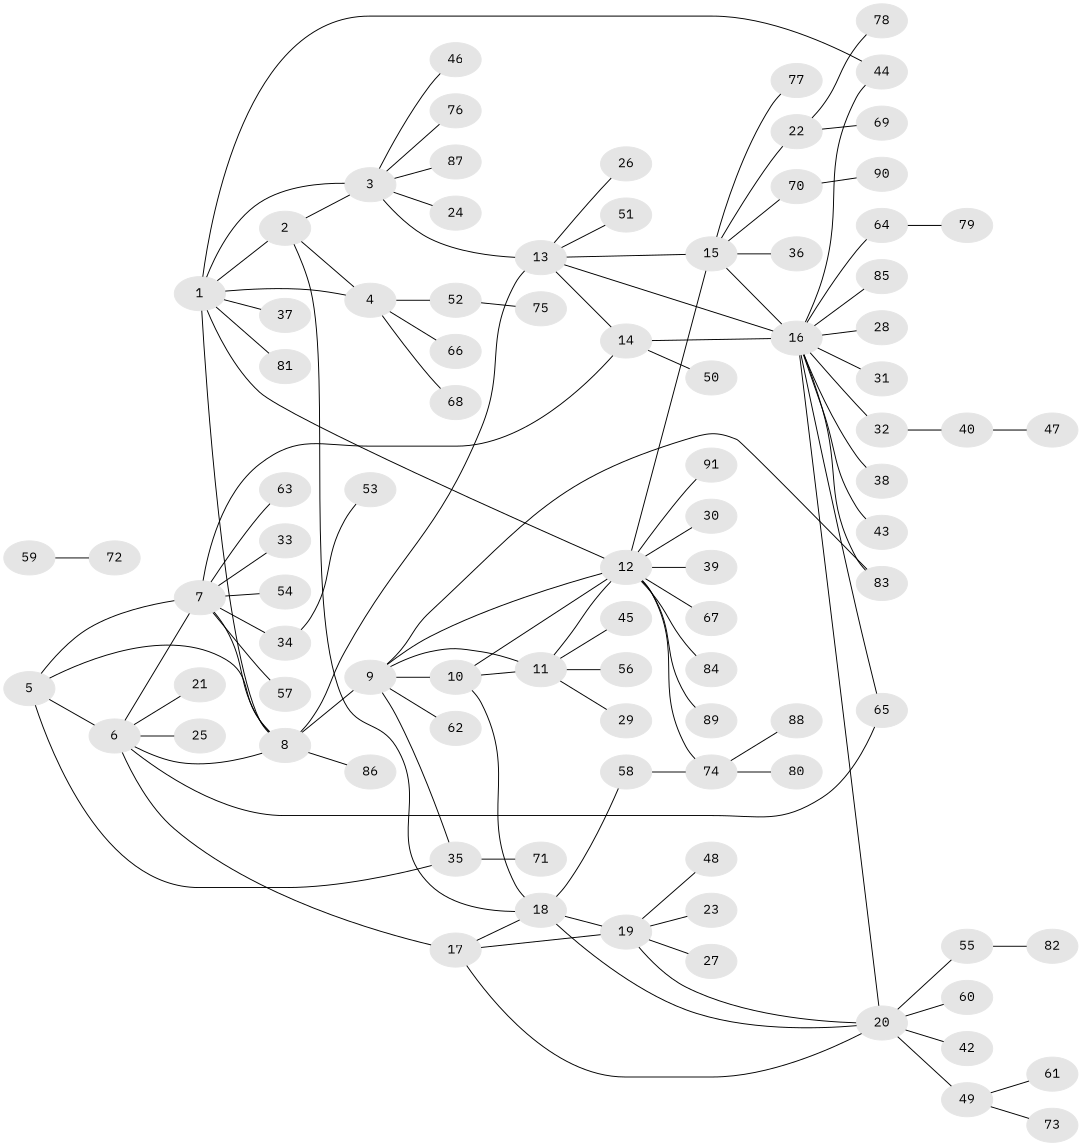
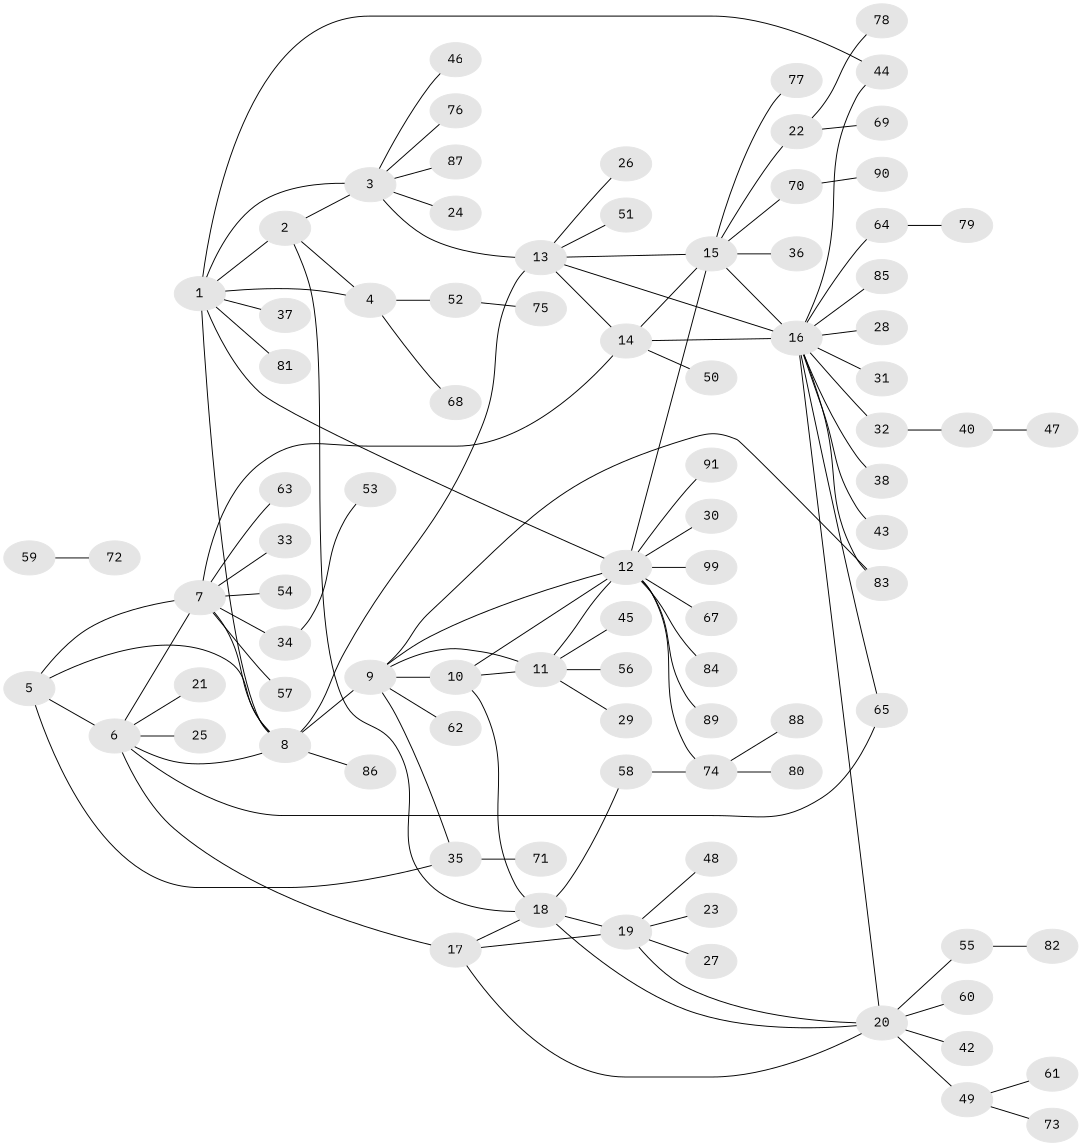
  graph {
    fontname="IBM Plex Mono"
    rankdir=LR
    node [color=gray90 fontname="IBM Plex Mono" style=filled]
    edge [fontname="IBM Plex Mono"]
    1
    2
    3
    4
    8
    12
    37
    44
    81
    18
    13
    24
    46
    76
    87
    52
-   66
    68
    9
    86
    15
    30
-   39
+   39 [label=99]
    67
    74
    84
    89
    91
    20
    19
    58
    14
    16
    26
    51
    75
    5
    6
    7
    35
    17
    21
    25
    65
    33
    34
    54
    57
    63
    71
    50
    53
    10
    11
    62
    83
    59
    72
    29
    45
    56
    70
    90
    22
    36
    77
    80
    88
    28
    31
    32
    38
    43
    64
    85
    78
    69
    42
    49
    55
    60
    40
    79
    23
    27
    48
    61
    73
    82
    47
    1 -- 2
    1 -- 3
    1 -- 4
    1 -- 8
    1 -- 12
    1 -- 37
    1 -- 44
    1 -- 81
    2 -- 3
    2 -- 4
    2 -- 18
    3 -- 13
    3 -- 24
    3 -- 46
    3 -- 76
    3 -- 87
    4 -- 52
-   4 -- 66
    4 -- 68
    8 -- 13
    8 -- 9
    8 -- 86
    12 -- 15
    12 -- 30
    12 -- 39
    12 -- 67
    12 -- 74
    12 -- 84
    12 -- 89
    12 -- 91
    18 -- 20
    18 -- 19
    18 -- 58
    13 -- 15
    13 -- 14
    13 -- 16
    13 -- 26
    13 -- 51
    52 -- 75
    9 -- 12
    9 -- 35
    9 -- 10
    9 -- 11
    9 -- 62
    9 -- 83
    15 -- 16
    15 -- 70
    15 -- 22
    15 -- 36
    15 -- 77
    74 -- 80
    74 -- 88
    20 -- 42
    20 -- 49
    20 -- 55
    20 -- 60
    19 -- 20
    19 -- 23
    19 -- 27
    19 -- 48
    58 -- 74
+   14 -- 15
    14 -- 16
    14 -- 50
    16 -- 44
    16 -- 20
    16 -- 65
    16 -- 83
    16 -- 28
    16 -- 31
    16 -- 32
    16 -- 38
    16 -- 43
    16 -- 64
    16 -- 85
    5 -- 8
    5 -- 6
    5 -- 7
    5 -- 35
    6 -- 8
    6 -- 7
    6 -- 17
    6 -- 21
    6 -- 25
    6 -- 65
    7 -- 8
    7 -- 14
    7 -- 33
    7 -- 34
    7 -- 54
    7 -- 57
    7 -- 63
    35 -- 71
    17 -- 18
    17 -- 20
    17 -- 19
    34 -- 53
    10 -- 12
    10 -- 18
    10 -- 11
    11 -- 12
    11 -- 29
    11 -- 45
    11 -- 56
    59 -- 72
    70 -- 90
    22 -- 78
    22 -- 69
    32 -- 40
    64 -- 79
    49 -- 61
    49 -- 73
    55 -- 82
    40 -- 47
  }
